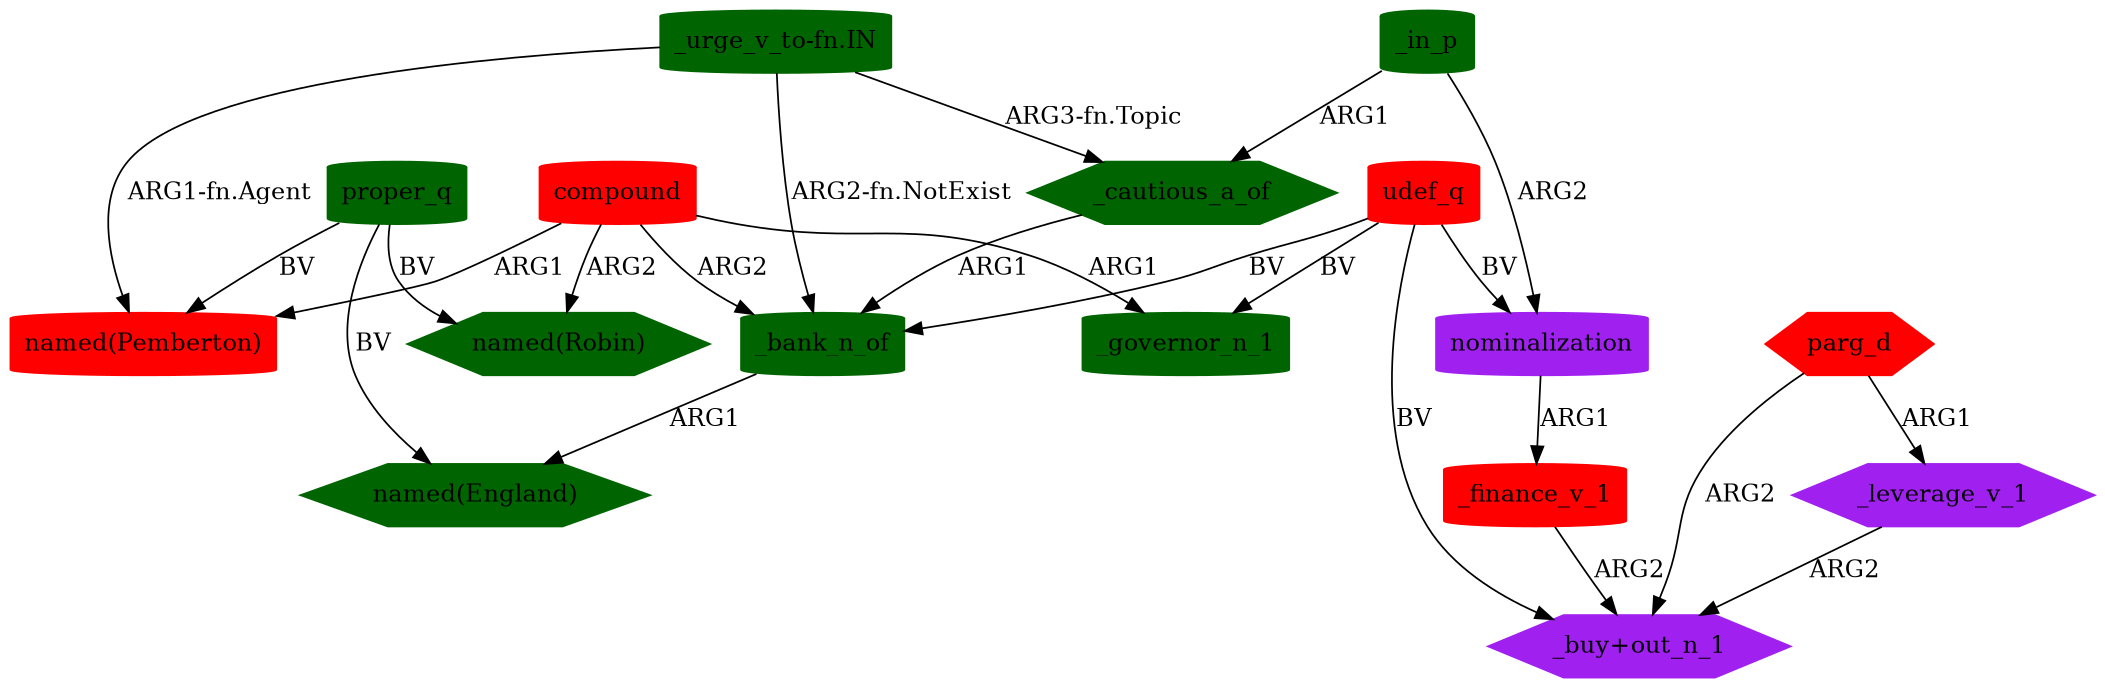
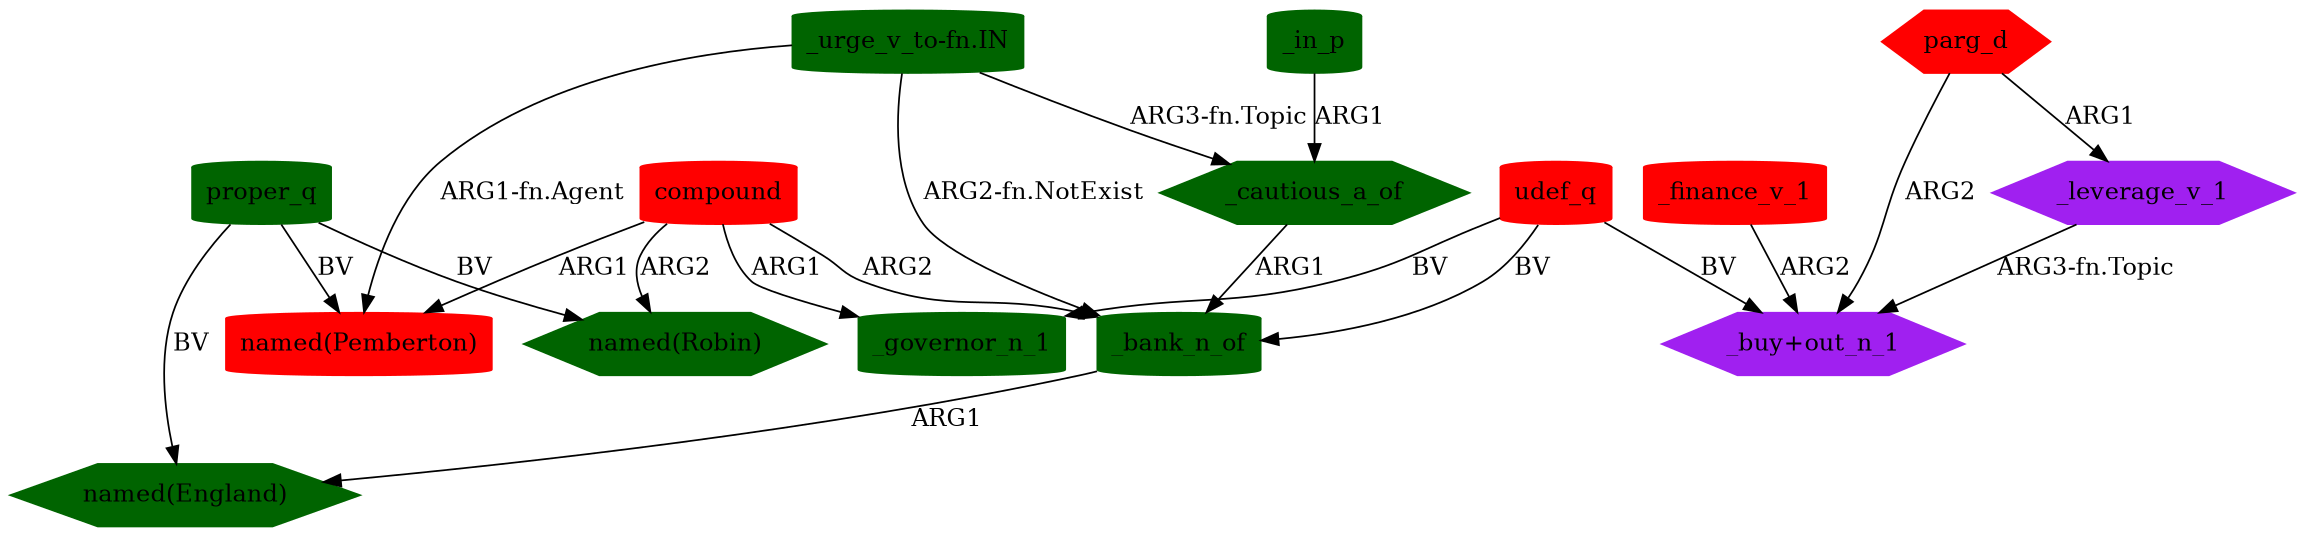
  digraph {
    node [color=darkgreen shape=cylinder style=filled]
    compound [color=red]
    _bank_n_of
    _governor_n_1
    "named(Robin)" [shape=hexagon]
    "named(Pemberton)" [color=red]
    "named(England)" [shape=hexagon]
    udef_q [color=red]
    "_buy+out_n_1" [color=purple shape=hexagon]
-   nominalization [color=purple]
    _finance_v_1 [color=red]
    _in_p
    _cautious_a_of [shape=hexagon]
    proper_q
    "_urge_v_to-fn.IN"
    parg_d [color=red shape=hexagon]
    _leverage_v_1 [color=purple shape=hexagon]
    compound -> _bank_n_of [label=ARG2]
    compound -> _governor_n_1 [label=ARG1]
    compound -> "named(Robin)" [label=ARG2]
    compound -> "named(Pemberton)" [label=ARG1]
    _bank_n_of -> "named(England)" [label=ARG1]
    udef_q -> _bank_n_of [label=BV]
    udef_q -> _governor_n_1 [label=BV]
    udef_q -> "_buy+out_n_1" [label=BV]
-   udef_q -> nominalization [label=BV]
-   nominalization -> _finance_v_1 [label=ARG1]
    _finance_v_1 -> "_buy+out_n_1" [label=ARG2]
-   _in_p -> nominalization [label=ARG2]
    _in_p -> _cautious_a_of [label=ARG1]
    _cautious_a_of -> _bank_n_of [label=ARG1]
    proper_q -> "named(Robin)" [label=BV]
    proper_q -> "named(Pemberton)" [label=BV]
    proper_q -> "named(England)" [label=BV]
    "_urge_v_to-fn.IN" -> _bank_n_of [label="ARG2-fn.NotExist"]
    "_urge_v_to-fn.IN" -> "named(Pemberton)" [label="ARG1-fn.Agent"]
    "_urge_v_to-fn.IN" -> _cautious_a_of [label="ARG3-fn.Topic"]
    parg_d -> "_buy+out_n_1" [label=ARG2]
    parg_d -> _leverage_v_1 [label=ARG1]
-   _leverage_v_1 -> "_buy+out_n_1" [label=ARG2]
+   _leverage_v_1 -> "_buy+out_n_1" [label="ARG3-fn.Topic"]
  }
